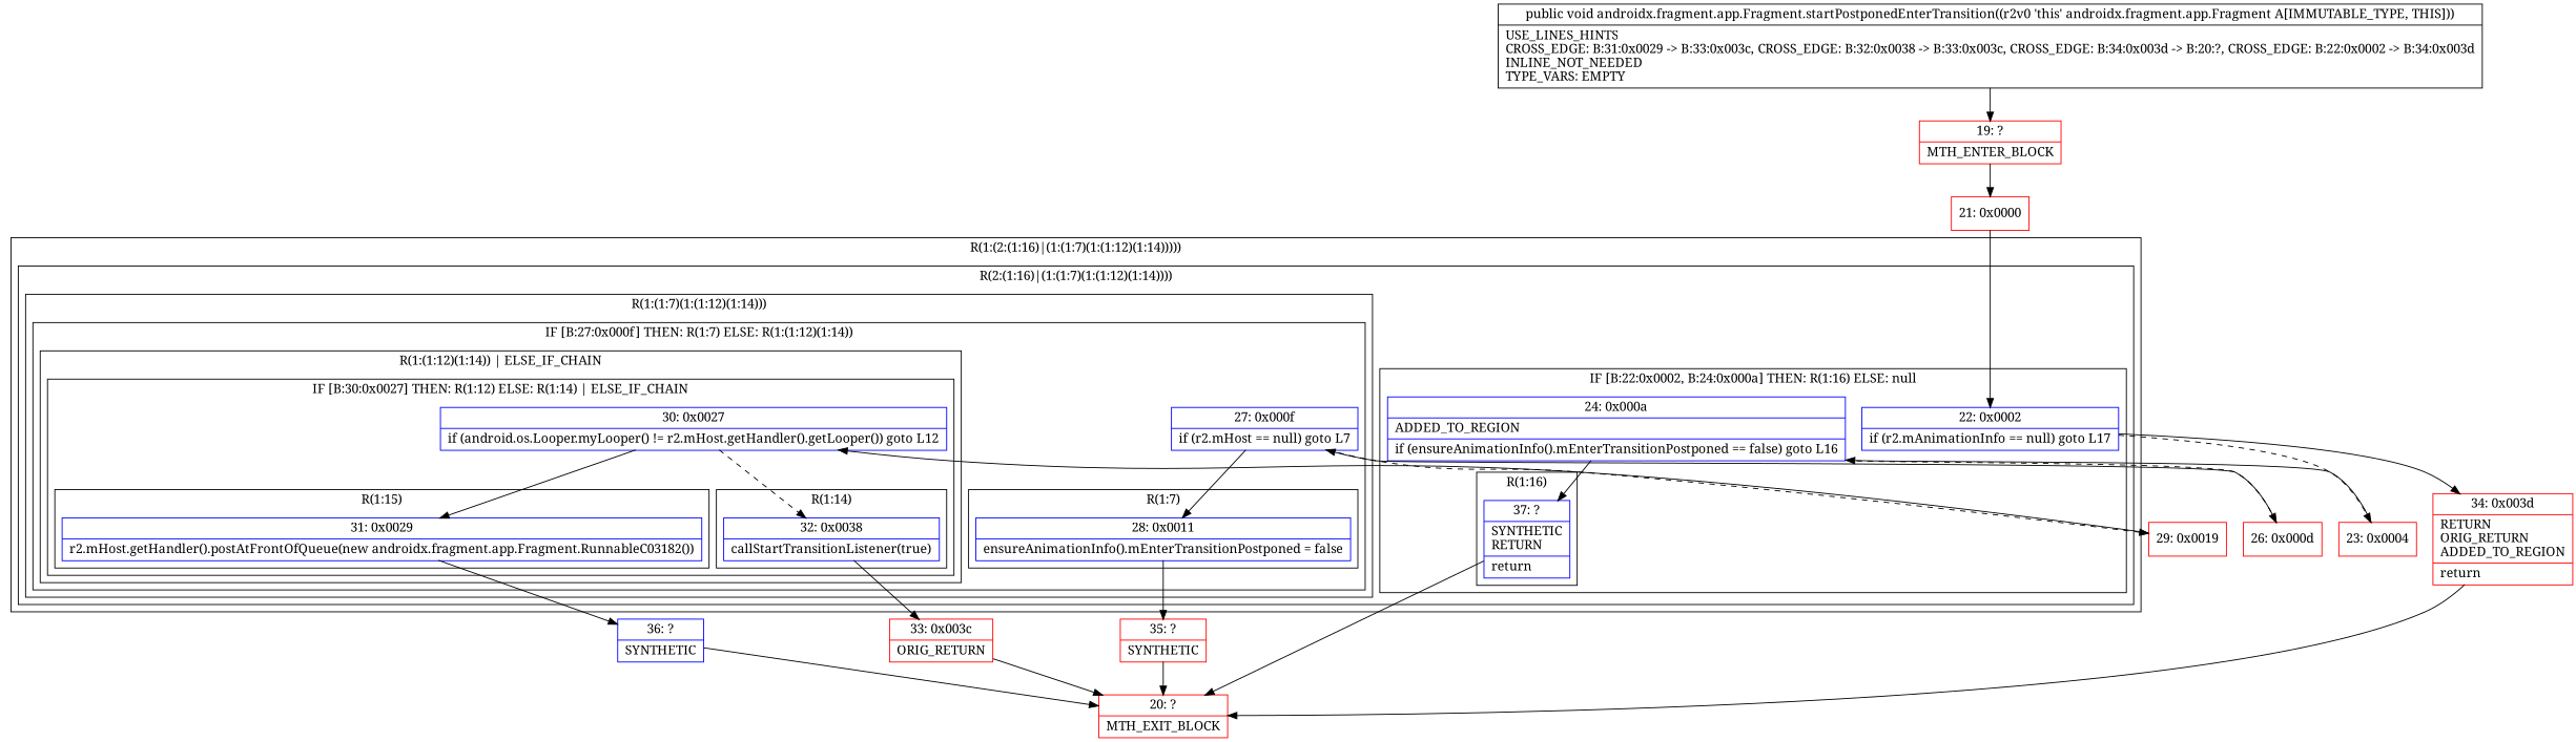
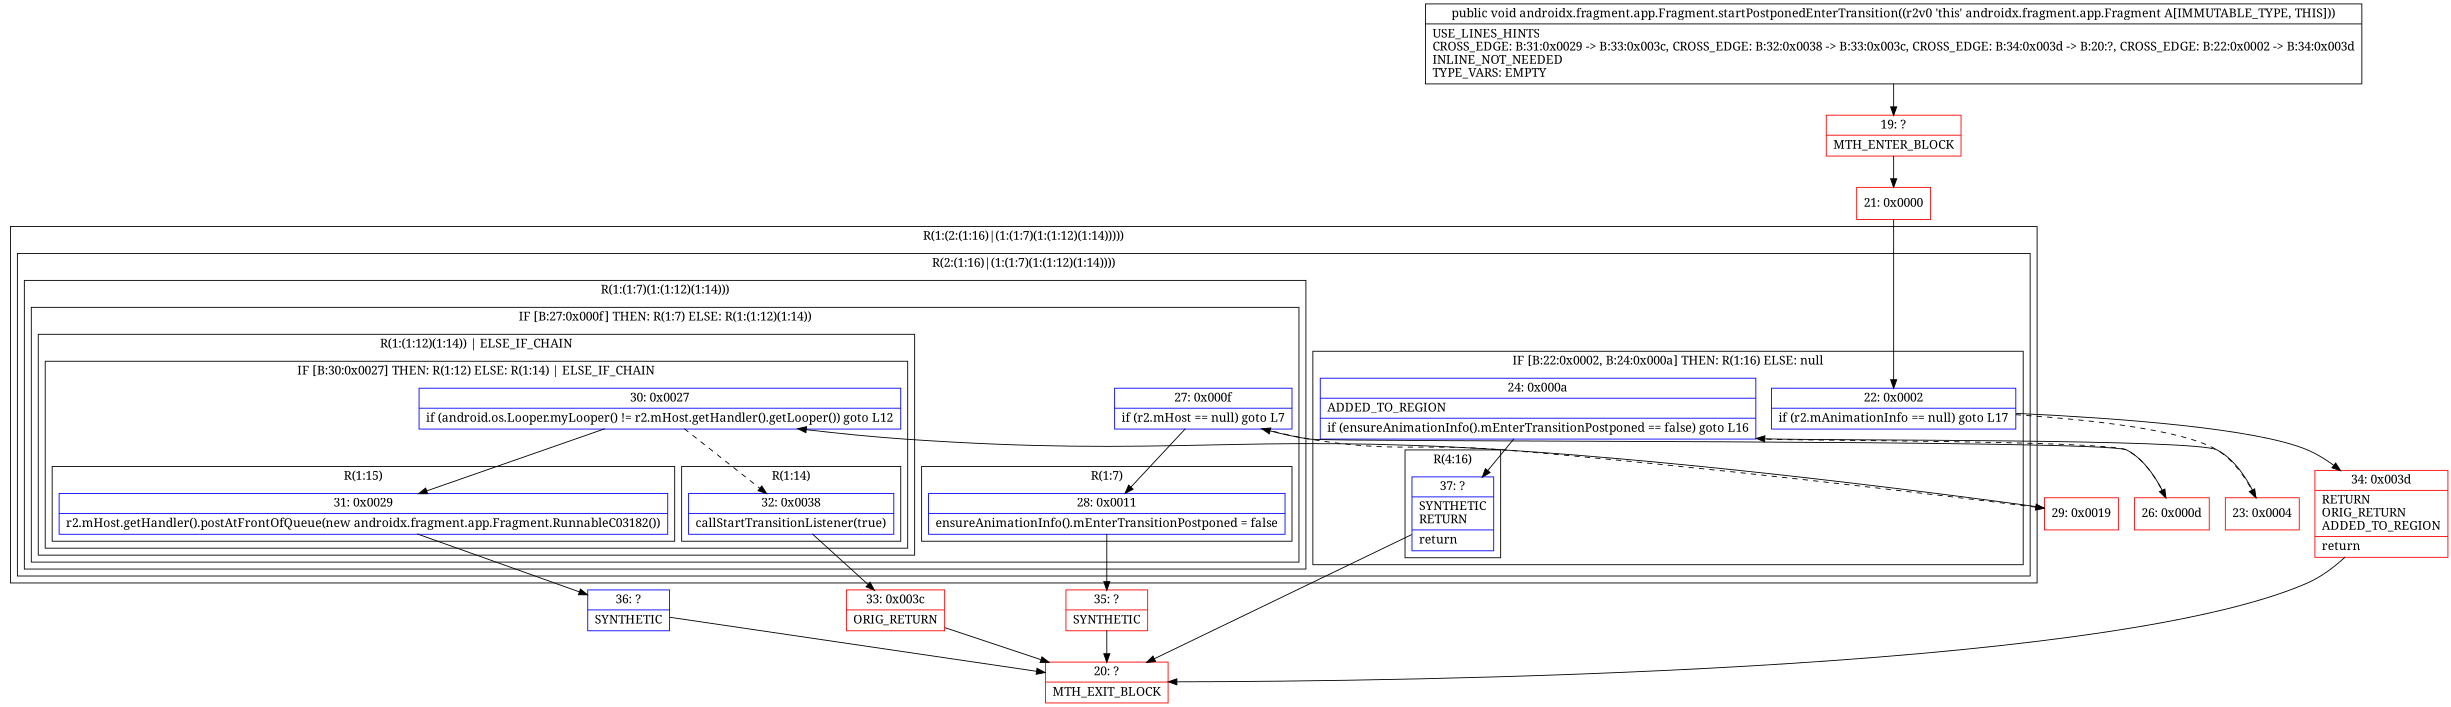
  digraph {
    fontname="Noto Serif"
    node [color=blue fontname="Noto Serif" shape=record]
    edge [fontname="Noto Serif"]
    n1 [label="{37\:\ ?|SYNTHETIC\lRETURN\l|return\l}"]
    n2 [label="{22\:\ 0x0002|if (r2.mAnimationInfo == null) goto L17\l}"]
    n3 [label="{24\:\ 0x000a|ADDED_TO_REGION\l|if (ensureAnimationInfo().mEnterTransitionPostponed == false) goto L16\l}"]
    n4 [label="{28\:\ 0x0011|ensureAnimationInfo().mEnterTransitionPostponed = false\l}"]
    n5 [label="{31\:\ 0x0029|r2.mHost.getHandler().postAtFrontOfQueue(new androidx.fragment.app.Fragment.RunnableC03182())\l}"]
    n6 [label="{32\:\ 0x0038|callStartTransitionListener(true)\l}"]
    n7 [label="{30\:\ 0x0027|if (android.os.Looper.myLooper() != r2.mHost.getHandler().getLooper()) goto L12\l}"]
    n8 [label="{27\:\ 0x000f|if (r2.mHost == null) goto L7\l}"]
    n9 [color=red label="{20\:\ ?|MTH_EXIT_BLOCK\l}"]
    n10 [color=red label="{23\:\ 0x0004}"]
    n11 [color=red label="{34\:\ 0x003d|RETURN\lORIG_RETURN\lADDED_TO_REGION\l|return\l}"]
    n12 [color=red label="{26\:\ 0x000d}"]
    n13 [color=red label="{35\:\ ?|SYNTHETIC\l}"]
    n14 [label="{36\:\ ?|SYNTHETIC\l}"]
    n15 [color=red label="{33\:\ 0x003c|ORIG_RETURN\l}"]
    n16 [color=red label="{29\:\ 0x0019}"]
    n17 [color=red label="{19\:\ ?|MTH_ENTER_BLOCK\l}"]
    n18 [color=red label="{21\:\ 0x0000}"]
    n19 [label="{public void androidx.fragment.app.Fragment.startPostponedEnterTransition((r2v0 'this' androidx.fragment.app.Fragment A[IMMUTABLE_TYPE, THIS]))  | USE_LINES_HINTS\lCROSS_EDGE: B:31:0x0029 \-\> B:33:0x003c, CROSS_EDGE: B:32:0x0038 \-\> B:33:0x003c, CROSS_EDGE: B:34:0x003d \-\> B:20:?, CROSS_EDGE: B:22:0x0002 \-\> B:34:0x003d\lINLINE_NOT_NEEDED\lTYPE_VARS: EMPTY\l}" color=""]
    subgraph cluster_1 {
      label="R(1:(2:(1:16)|(1:(1:7)(1:(1:12)(1:14)))))"
      subgraph cluster_2 {
        label="R(2:(1:16)|(1:(1:7)(1:(1:12)(1:14))))"
        subgraph cluster_3 {
          label="IF [B:22:0x0002, B:24:0x000a] THEN: R(1:16) ELSE: null"
          n2
          n3
          subgraph cluster_4 {
-           label="R(1:16)"
+           label="R(4:16)"
            n1
          }
        }
        subgraph cluster_5 {
          label="R(1:(1:7)(1:(1:12)(1:14)))"
          subgraph cluster_6 {
            label="IF [B:27:0x000f] THEN: R(1:7) ELSE: R(1:(1:12)(1:14))"
            n8
            subgraph cluster_7 {
              label="R(1:7)"
              n4
            }
            subgraph cluster_8 {
              label="R(1:(1:12)(1:14)) | ELSE_IF_CHAIN\l"
              subgraph cluster_9 {
                label="IF [B:30:0x0027] THEN: R(1:12) ELSE: R(1:14) | ELSE_IF_CHAIN\l"
                n7
                subgraph cluster_10 {
                  label="R(1:15)"
                  n5
                }
                subgraph cluster_11 {
                  label="R(1:14)"
                  n6
                }
              }
            }
          }
        }
      }
    }
    n1 -> n9
    n2 -> n10 [style=dashed]
    n2 -> n11
    n3 -> n1
    n3 -> n12 [style=dashed]
    n4 -> n13
    n5 -> n14
    n6 -> n15
    n7 -> n5
    n7 -> n6 [style=dashed]
    n8 -> n4
    n8 -> n16 [style=dashed]
    n10 -> n3
    n11 -> n9
    n12 -> n8
    n13 -> n9
    n14 -> n9
    n15 -> n9
    n16 -> n7
    n17 -> n18
    n18 -> n2
    n19 -> n17
  }
